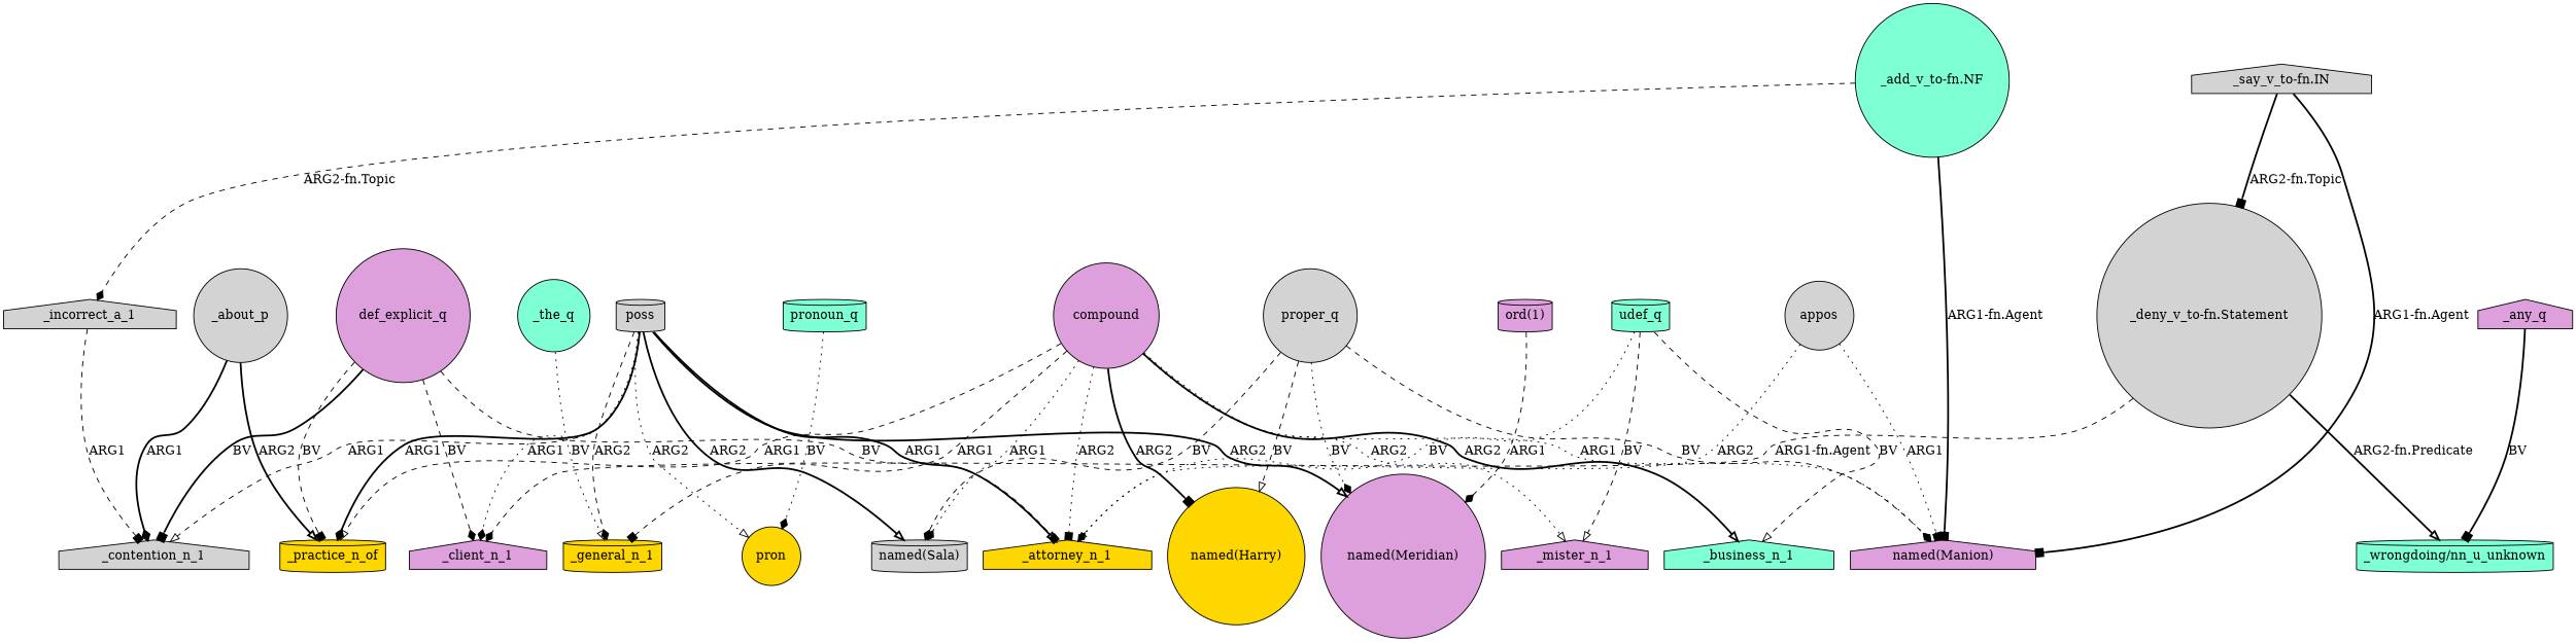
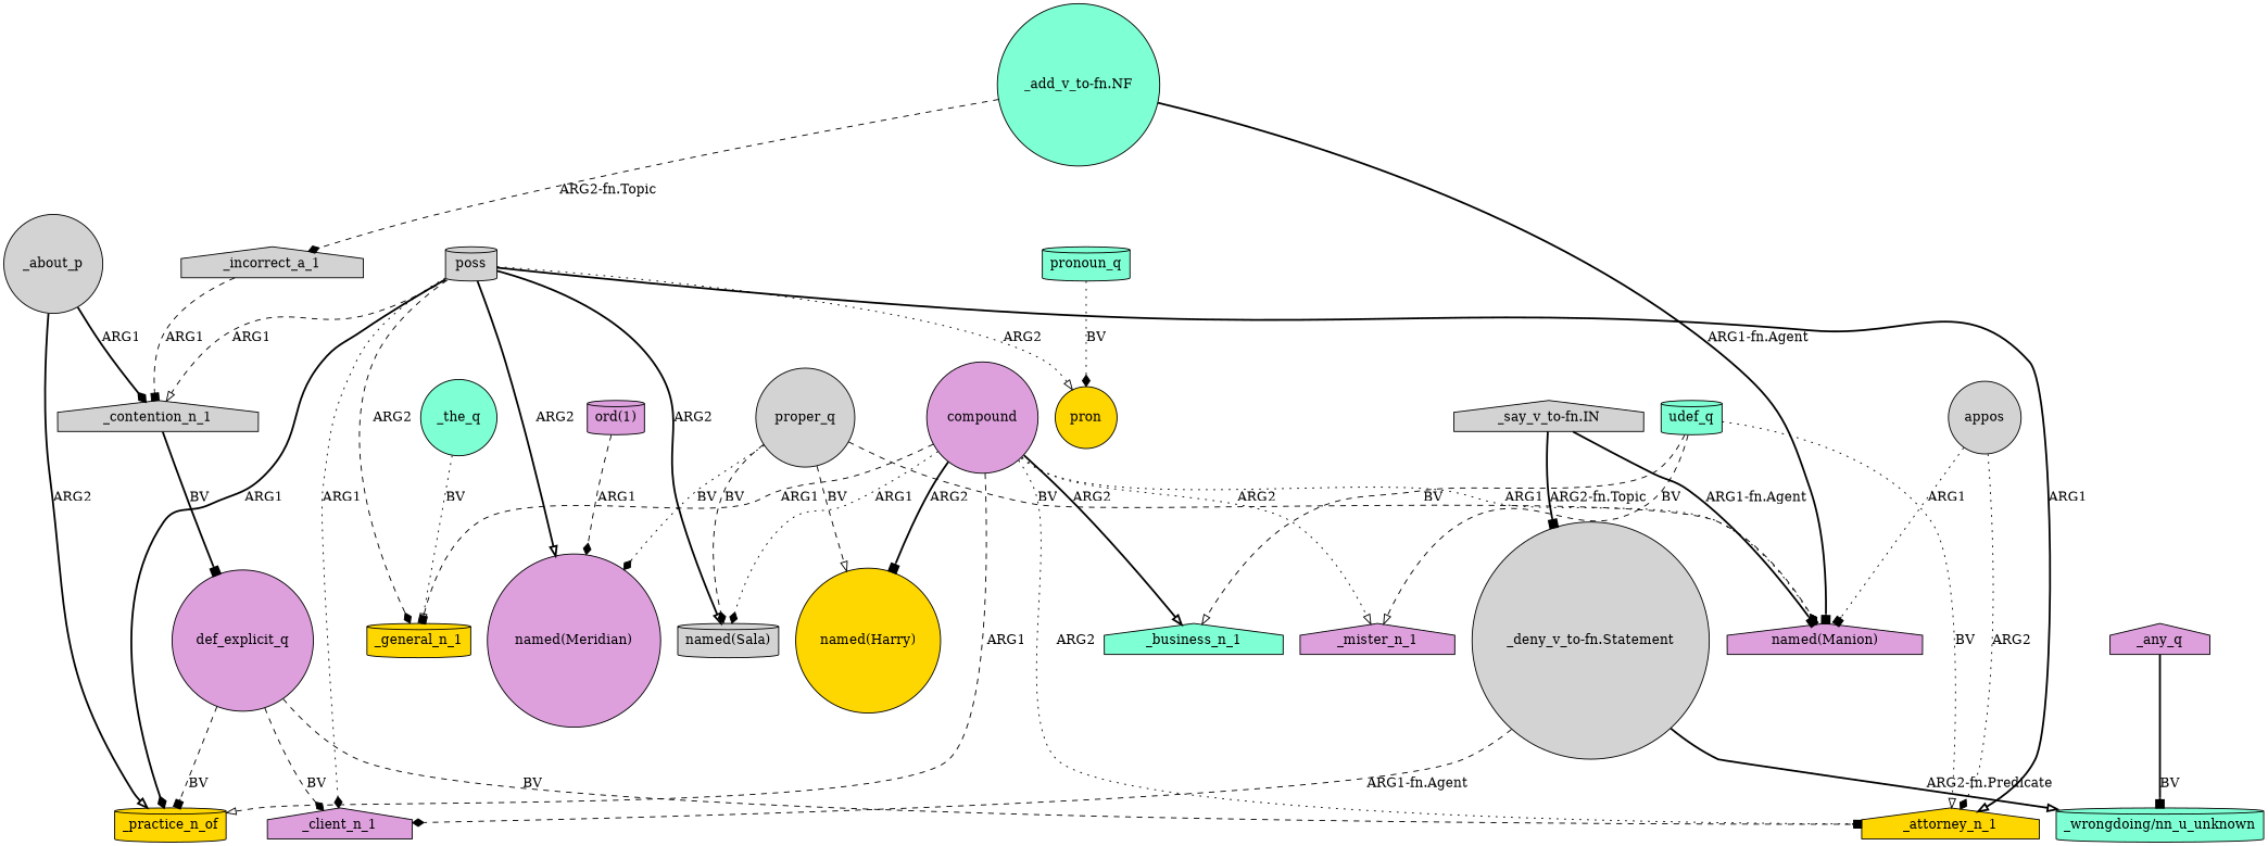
  digraph {
    node [fillcolor=lightgrey shape=circle style=filled]
    edge [arrowhead=diamond style=dashed]
    _client_n_1 [fillcolor=plum shape=house]
    def_explicit_q [fillcolor=plum]
    _attorney_n_1 [fillcolor=gold shape=house]
    _contention_n_1 [shape=house]
    _practice_n_of [fillcolor=gold shape=cylinder]
    poss [shape=cylinder]
    pron [fillcolor=gold]
    _general_n_1 [fillcolor=gold shape=cylinder]
    "named(Sala)" [shape=cylinder]
    "named(Meridian)" [fillcolor=plum]
    "_add_v_to-fn.NF" [fillcolor=aquamarine]
    "named(Manion)" [fillcolor=plum shape=house]
    _incorrect_a_1 [shape=house]
    _any_q [fillcolor=plum shape=house]
    "_wrongdoing/nn_u_unknown" [fillcolor=aquamarine shape=cylinder]
    _the_q [fillcolor=aquamarine]
    compound [fillcolor=plum]
    _mister_n_1 [fillcolor=plum shape=house]
    "named(Harry)" [fillcolor=gold]
    _business_n_1 [fillcolor=aquamarine shape=house]
    "_deny_v_to-fn.Statement"
    appos
    udef_q [fillcolor=aquamarine shape=cylinder]
    proper_q
    pronoun_q [fillcolor=aquamarine shape=cylinder]
    _about_p
    "_say_v_to-fn.IN" [shape=house]
    "ord(1)" [fillcolor=plum shape=cylinder]
    def_explicit_q -> _client_n_1 [label=BV]
    def_explicit_q -> _attorney_n_1 [arrowhead=box label=BV]
-   def_explicit_q -> _contention_n_1 [arrowhead=box label=BV style=bold]
+   _contention_n_1 -> def_explicit_q [arrowhead=box label=BV style=bold]
    def_explicit_q -> _practice_n_of [arrowhead=box label=BV]
    poss -> _client_n_1 [label=ARG1 style=dotted]
    poss -> _attorney_n_1 [arrowhead=onormal label=ARG1 style=bold]
    poss -> _contention_n_1 [arrowhead=onormal label=ARG1]
    poss -> _practice_n_of [label=ARG1 style=bold]
    poss -> pron [arrowhead=onormal label=ARG2 style=dotted]
    poss -> _general_n_1 [label=ARG2]
    poss -> "named(Sala)" [arrowhead=onormal label=ARG2 style=bold]
    poss -> "named(Meridian)" [arrowhead=onormal label=ARG2 style=bold]
    "_add_v_to-fn.NF" -> "named(Manion)" [arrowhead=box label="ARG1-fn.Agent" style=bold]
    "_add_v_to-fn.NF" -> _incorrect_a_1 [label="ARG2-fn.Topic"]
    _incorrect_a_1 -> _contention_n_1 [arrowhead=box label=ARG1]
    _any_q -> "_wrongdoing/nn_u_unknown" [arrowhead=box label=BV style=bold]
    _the_q -> _general_n_1 [arrowhead=onormal label=BV style=dotted]
    compound -> _attorney_n_1 [arrowhead=box label=ARG2 style=dotted]
    compound -> _practice_n_of [arrowhead=onormal label=ARG1]
    compound -> _general_n_1 [arrowhead=box label=ARG1]
    compound -> "named(Sala)" [label=ARG1 style=dotted]
    compound -> "named(Manion)" [label=ARG1 style=dotted]
    compound -> _mister_n_1 [arrowhead=onormal label=ARG2 style=dotted]
    compound -> "named(Harry)" [arrowhead=box label=ARG2 style=bold]
    compound -> _business_n_1 [arrowhead=onormal label=ARG2 style=bold]
    "_deny_v_to-fn.Statement" -> _client_n_1 [label="ARG1-fn.Agent"]
    "_deny_v_to-fn.Statement" -> "_wrongdoing/nn_u_unknown" [arrowhead=onormal label="ARG2-fn.Predicate" style=bold]
    appos -> _attorney_n_1 [label=ARG2 style=dotted]
    appos -> "named(Manion)" [arrowhead=box label=ARG1 style=dotted]
    udef_q -> _attorney_n_1 [arrowhead=onormal label=BV style=dotted]
    udef_q -> _mister_n_1 [arrowhead=onormal label=BV]
    udef_q -> _business_n_1 [arrowhead=onormal label=BV]
    proper_q -> "named(Sala)" [label=BV]
    proper_q -> "named(Meridian)" [label=BV style=dotted]
    proper_q -> "named(Manion)" [label=BV]
    proper_q -> "named(Harry)" [arrowhead=onormal label=BV]
    pronoun_q -> pron [label=BV style=dotted]
    _about_p -> _contention_n_1 [label=ARG1 style=bold]
    _about_p -> _practice_n_of [arrowhead=onormal label=ARG2 style=bold]
    "_say_v_to-fn.IN" -> "named(Manion)" [arrowhead=box label="ARG1-fn.Agent" style=bold]
    "_say_v_to-fn.IN" -> "_deny_v_to-fn.Statement" [arrowhead=box label="ARG2-fn.Topic" style=bold]
    "ord(1)" -> "named(Meridian)" [label=ARG1]
  }
